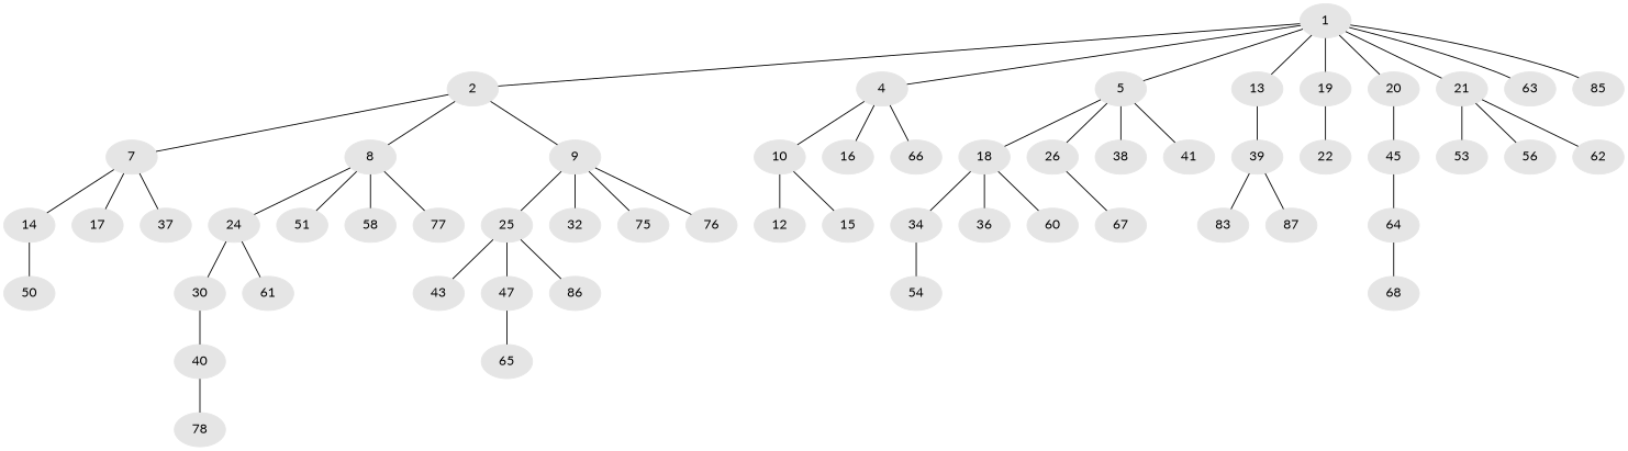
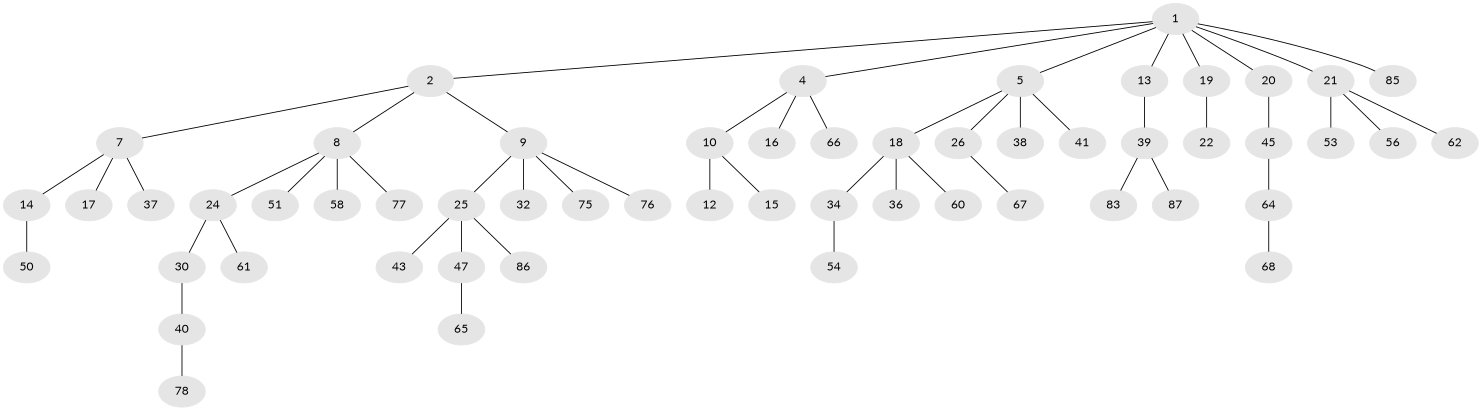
  graph {
    fontname=Lato
    node [color=gray90 fontname=Lato style=filled]
    edge [fontname=Lato]
    1 [super="+3"]
    2 [super="+35"]
    4 [super="+33"]
    5 [super="+6"]
    13
    19 [super="+29"]
    20 [super="+79"]
    21 [super="+57"]
-   63
    n10 [label=85]
    7 [super="+80"]
    8 [super="+69"]
    9 [super="+28"]
    10 [super="+11"]
    16 [super="+31"]
    66
    18 [super="+49"]
    26
    38 [super="+70"]
    41
    39 [super="+81"]
    22
    45 [super="+59"]
    53
    56 [super="+88"]
    62
    14 [super="+48"]
    17
    37 [super="+44"]
    24 [super="+27"]
    51
    58
    77
    25 [super="+55"]
    32
    75 [super="+85"]
    76
    12 [super="+23"]
    15
    34 [super="+74"]
    36 [super="+73"]
    60
    67
    50
    30 [super="+42"]
    61
    43 [super="+46"]
    47 [super="+52"]
    86
    83 [super="+84"]
    87
    54
    64 [super="+71"]
    40 [super="+72"]
    65
    78
    68
    1 -- 2
    1 -- 4
    1 -- 5
    1 -- 13
    1 -- 19
    1 -- 20
    1 -- 21
-   1 -- 63
    1 -- n10
    2 -- 7
    2 -- 8
    2 -- 9
    4 -- 10
    4 -- 16
    4 -- 66
    5 -- 18
    5 -- 26
    5 -- 38
    5 -- 41
    13 -- 39
    19 -- 22
    20 -- 45
    21 -- 53
    21 -- 56
    21 -- 62
    7 -- 14
    7 -- 17
    7 -- 37
    8 -- 24
    8 -- 51
    8 -- 58
    8 -- 77
    9 -- 25
    9 -- 32
    9 -- 75
    9 -- 76
    10 -- 12
    10 -- 15
    18 -- 34
    18 -- 36
    18 -- 60
    26 -- 67
    39 -- 83
    39 -- 87
    45 -- 64
    14 -- 50
    24 -- 30
    24 -- 61
    25 -- 43
    25 -- 47
    25 -- 86
    34 -- 54
    30 -- 40
    47 -- 65
    64 -- 68
    40 -- 78
  }
